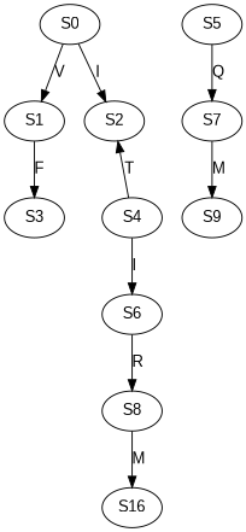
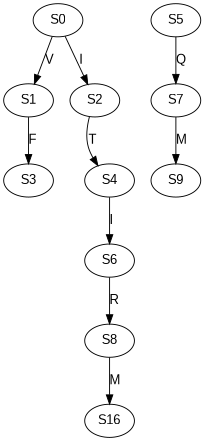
  strict digraph {
    fontname="Liberation Sans"
    node [fontname="Liberation Sans"]
    edge [fontname="Liberation Sans"]
    S0
    S1
    S2
    S3
    S4
    S6
    S5
    S7
    S8
    S9
    n11 [label=S16]
    S0 -> S1 [label=V]
    S0 -> S2 [label=I]
    S1 -> S3 [label=F]
-   S4 -> S2 [label=T]
+   S2 -> S4 [label=T]
    S4 -> S6 [label=I]
    S6 -> S8 [label=R]
    S5 -> S7 [label=Q]
    S7 -> S9 [label=M]
    S8 -> n11 [label=M]
  }
